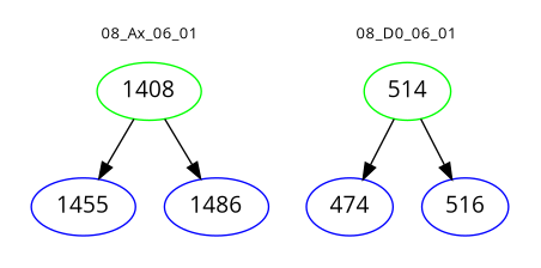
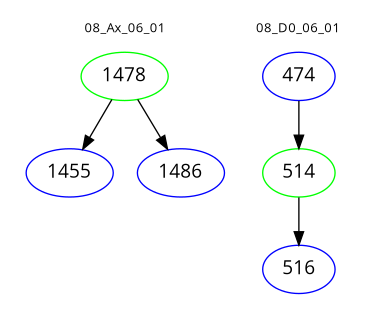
  digraph {
    fontname="Open Sans"
    node [color=blue fontname="Open Sans"]
    edge [color=black fontname="Open Sans"]
-   n1 [color=green label=1408]
+   n1 [color=green label=1478]
    n2 [label=1455]
    n3 [label=1486]
    n4 [color=green label=514]
    n5 [label=474]
    n6 [label=516]
    subgraph cluster_1 {
      color=white
      fontsize=10
      label="08_Ax_06_01"
      n1
      n2
      n3
    }
    subgraph cluster_2 {
      color=white
      fontsize=10
      label="08_D0_06_01"
      n4
      n5
      n6
    }
    n1 -> n2
    n1 -> n3
-   n4 -> n5
+   n5 -> n4
    n4 -> n6
  }
